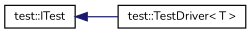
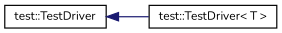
  digraph {
    rankdir=LR
    fontname=Nunito
    node [color=black fillcolor=white fontname=Nunito fontsize=10 shape=record style=filled]
-   n1 [height=0.2 label="test::ITest" width=0.4]
+   n1 [height=0.2 label="test::TestDriver" width=0.4]
    n2 [height=0.2 label="test::TestDriver\< T \>" width=0.4]
    n1 -> n2 [color=midnightblue dir=back fontname=Nunito fontsize=10 labelfontname=Helvetica labelfontsize=10 style=solid]
  }
